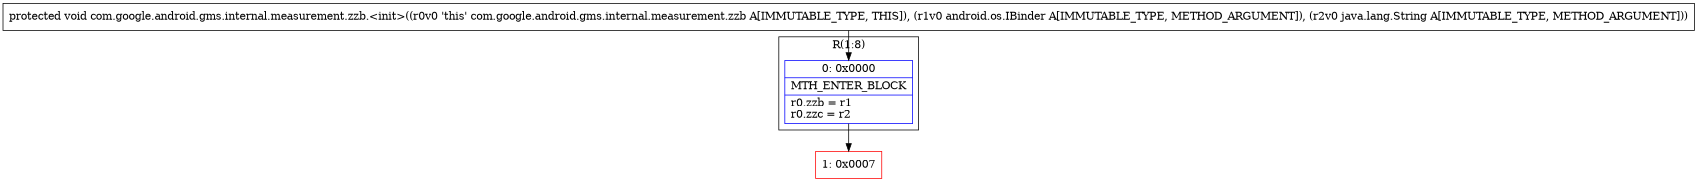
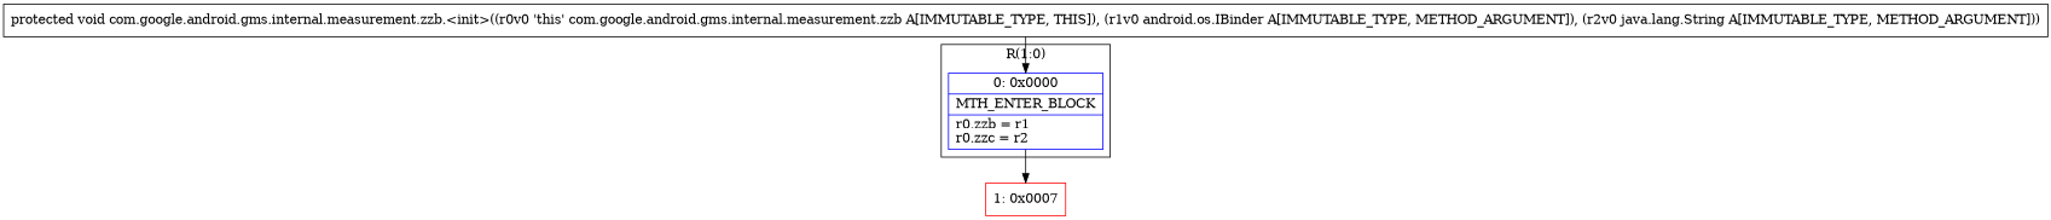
  digraph {
    node [shape=record]
    n1 [color=blue label="{0\:\ 0x0000|MTH_ENTER_BLOCK\l|r0.zzb = r1\lr0.zzc = r2\l}"]
    n2 [color=red label="{1\:\ 0x0007}"]
    n3 [label="{protected void com.google.android.gms.internal.measurement.zzb.\<init\>((r0v0 'this' com.google.android.gms.internal.measurement.zzb A[IMMUTABLE_TYPE, THIS]), (r1v0 android.os.IBinder A[IMMUTABLE_TYPE, METHOD_ARGUMENT]), (r2v0 java.lang.String A[IMMUTABLE_TYPE, METHOD_ARGUMENT])) }"]
    subgraph cluster_1 {
-     label="R(1:8)"
+     label="R(1:0)"
      n1
    }
    n1 -> n2
    n3 -> n1
  }
